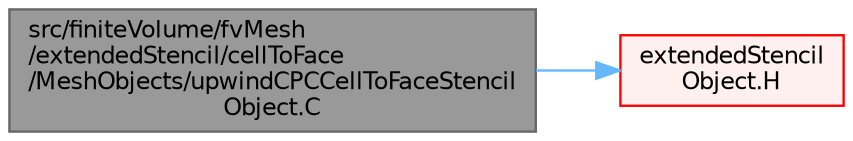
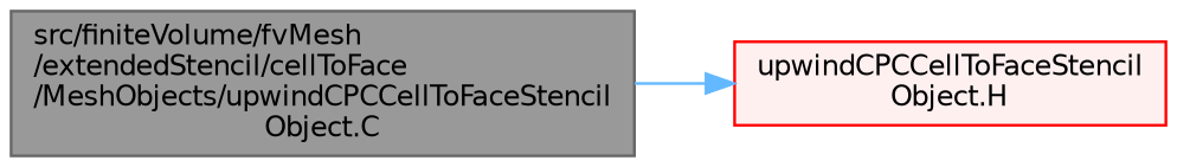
  digraph {
    rankdir=LR
    node [fontname=Helvetica fontsize=10 shape=box style=filled]
    n1 [color=gray40 fillcolor=grey60 fontcolor=black height=0.2 label="src/finiteVolume/fvMesh\l/extendedStencil/cellToFace\l/MeshObjects/upwindCPCCellToFaceStencil\lObject.C" width=0.4]
-   n2 [color=red fillcolor="#FFF0F0" height=0.2 label="extendedStencil\lObject.H" width=0.4]
+   n2 [color=red fillcolor="#FFF0F0" height=0.2 label="upwindCPCCellToFaceStencil\lObject.H" width=0.4]
    n1 -> n2 [color=steelblue1 fontname=Helvetica fontsize=10 labelfontname=Helvetica labelfontsize=10 style=solid]
  }
